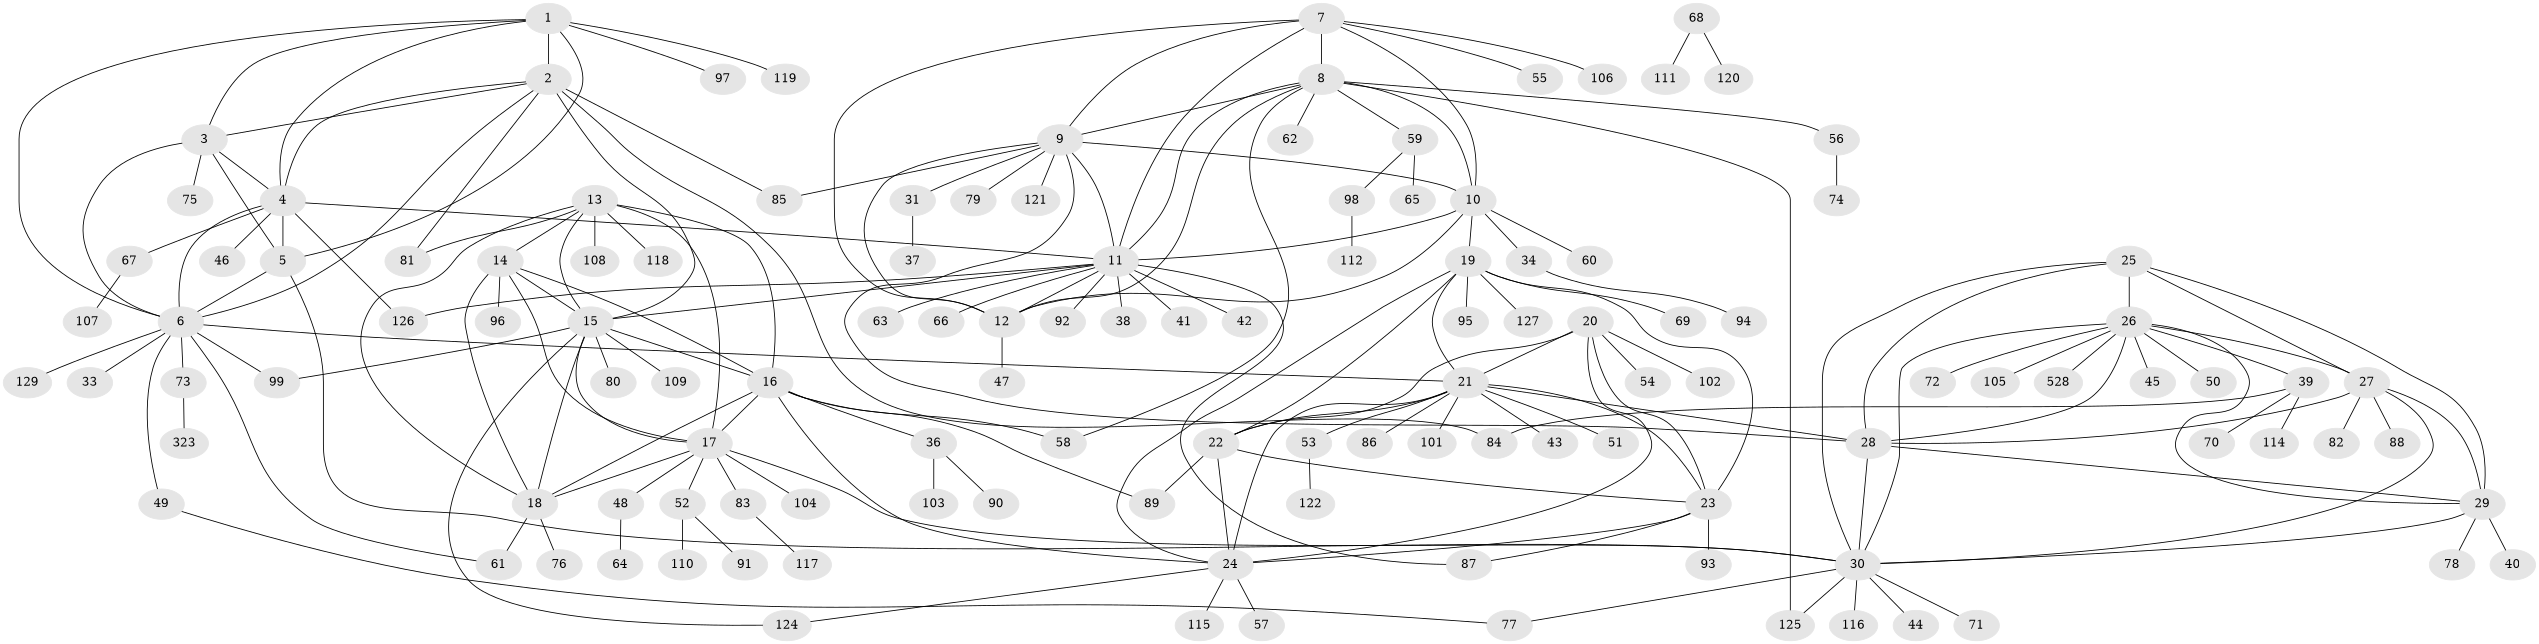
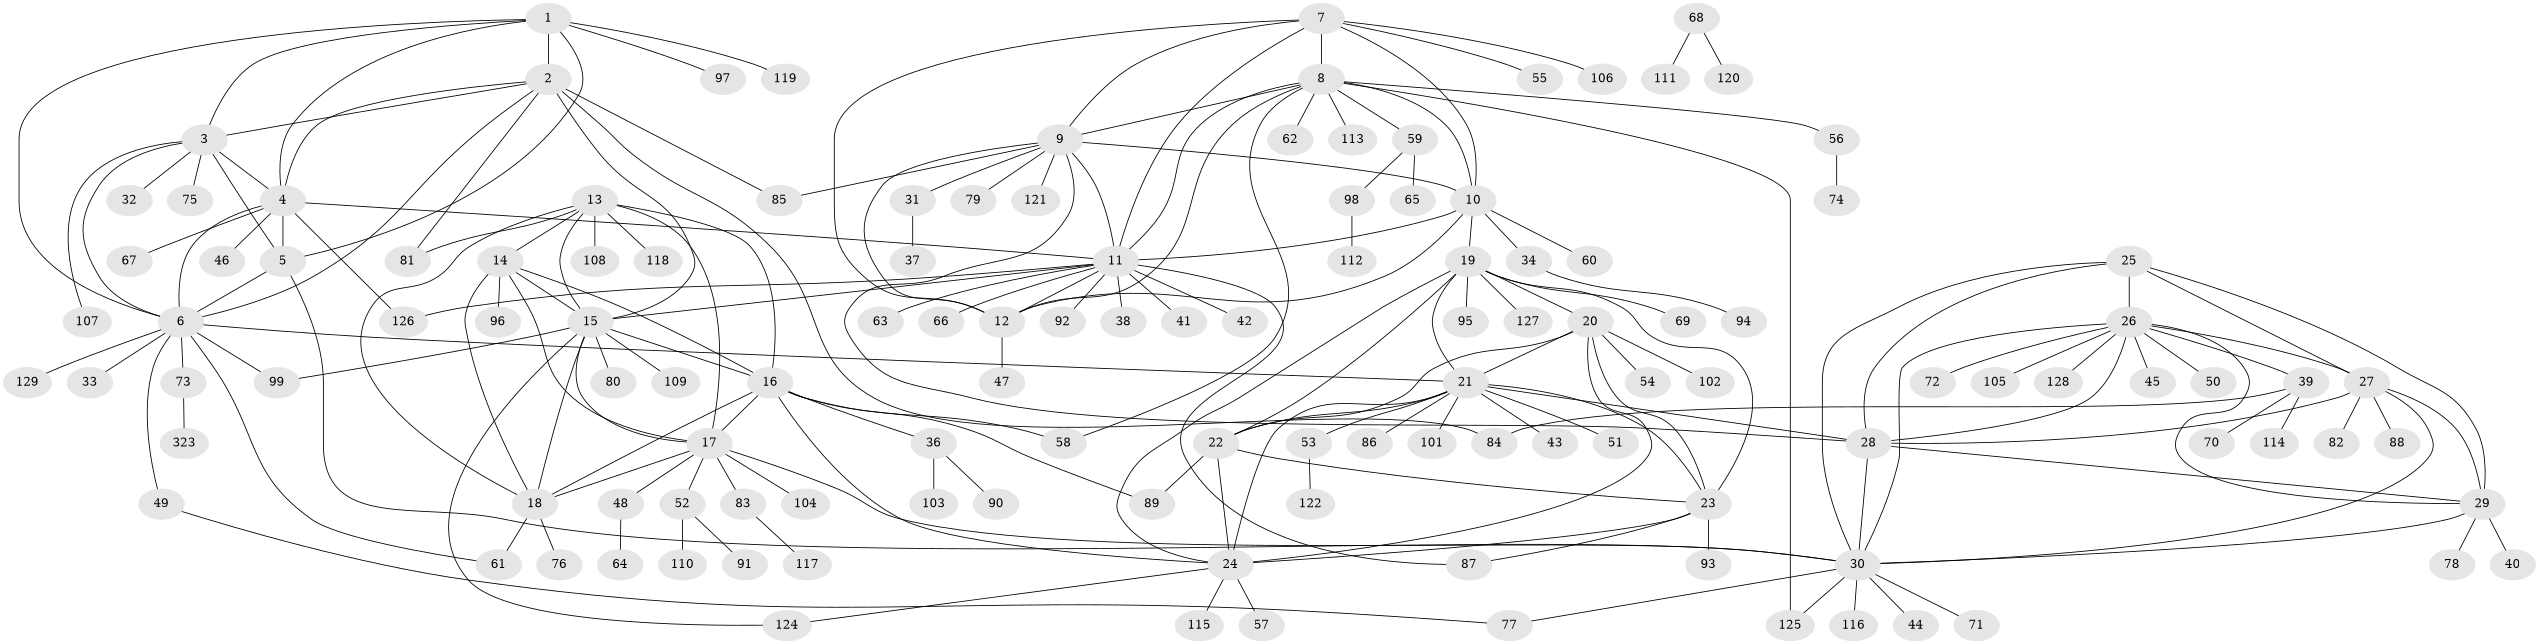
  graph {
    node [color=gray90 style=filled]
    1
    2
    3
    4
    5
    6
    97
    119
    15
    84
    85
    81
+   32
    75
    107
    11
    46
    67
    126
    30
    21
    33
    49
    61
    73
    99
    129
    16
    17
    18
    80
    109
    124
    12
    38
    41
    42
    63
    66
    87
    92
    125
    44
    71
    77
    116
    28
    24
    22
    23
    43
    51
    53
    86
    101
    n56 [label=323]
    7
    8
    9
    10
    55
    106
    56
    58
    59
    62
+   113
    31
    79
    121
    19
    34
    60
    47
    74
    65
    98
    29
    37
    20
    69
    95
    127
    94
    13
    14
    108
    118
    96
    36
    89
    48
    52
    83
    104
    76
    57
    115
    90
    103
    64
    91
    110
    117
    54
    102
    93
    122
    25
    26
    27
    39
    45
    50
    72
    105
-   128 [label=528]
+   128
    82
    88
    40
    78
    70
    114
    68
    111
    120
    112
    1 -- 2
    1 -- 3
    1 -- 4
    1 -- 5
    1 -- 6
    1 -- 97
    1 -- 119
    2 -- 3
    2 -- 4
    2 -- 6
    2 -- 15
    2 -- 84
    2 -- 85
    2 -- 81
    3 -- 4
    3 -- 5
    3 -- 6
+   3 -- 32
    3 -- 75
-   67 -- 107
+   3 -- 107
    4 -- 5
    4 -- 6
    4 -- 11
    4 -- 46
    4 -- 67
    4 -- 126
    5 -- 6
    5 -- 30
    6 -- 21
    6 -- 33
    6 -- 49
    6 -- 61
    6 -- 73
    6 -- 99
    6 -- 129
    15 -- 99
    15 -- 16
    15 -- 17
    15 -- 18
    15 -- 80
    15 -- 109
    15 -- 124
    11 -- 15
    11 -- 126
    11 -- 12
    11 -- 38
    11 -- 41
    11 -- 42
    11 -- 63
    11 -- 66
    11 -- 87
    11 -- 92
    30 -- 125
    30 -- 44
    30 -- 71
    30 -- 77
    30 -- 116
    21 -- 28
    21 -- 24
    21 -- 22
    21 -- 23
    21 -- 43
    21 -- 51
    21 -- 53
    21 -- 86
    21 -- 101
    49 -- 77
    73 -- n56
    16 -- 17
    16 -- 18
    16 -- 24
    16 -- 58
    16 -- 36
    16 -- 89
    17 -- 30
    17 -- 18
    17 -- 48
    17 -- 52
    17 -- 83
    17 -- 104
    18 -- 61
    18 -- 76
    12 -- 47
    28 -- 30
    28 -- 29
    24 -- 124
    24 -- 57
    24 -- 115
    22 -- 24
    22 -- 23
    22 -- 89
    23 -- 87
    23 -- 24
    23 -- 93
    53 -- 122
    7 -- 11
    7 -- 12
    7 -- 8
    7 -- 9
    7 -- 10
    7 -- 55
    7 -- 106
    8 -- 11
    8 -- 12
    8 -- 125
    8 -- 9
    8 -- 10
    8 -- 56
    8 -- 58
    8 -- 59
    8 -- 62
+   8 -- 113
    9 -- 85
    9 -- 11
    9 -- 12
    9 -- 28
    9 -- 10
    9 -- 31
    9 -- 79
    9 -- 121
    10 -- 11
    10 -- 12
    10 -- 19
    10 -- 34
    10 -- 60
    56 -- 74
    59 -- 65
    59 -- 98
    31 -- 37
    19 -- 21
    19 -- 24
    19 -- 22
    19 -- 23
+   19 -- 20
    19 -- 69
    19 -- 95
    19 -- 127
    34 -- 94
    98 -- 112
    29 -- 30
    29 -- 40
    29 -- 78
    20 -- 21
    20 -- 24
    20 -- 22
    20 -- 23
    20 -- 54
    20 -- 102
    13 -- 15
    13 -- 81
    13 -- 16
    13 -- 17
    13 -- 18
    13 -- 14
    13 -- 108
    13 -- 118
    14 -- 15
    14 -- 16
    14 -- 17
    14 -- 18
    14 -- 96
    36 -- 90
    36 -- 103
    48 -- 64
    52 -- 91
    52 -- 110
    83 -- 117
    25 -- 30
    25 -- 28
    25 -- 29
    25 -- 26
    25 -- 27
    26 -- 30
    26 -- 28
    26 -- 29
    26 -- 27
    26 -- 39
    26 -- 45
    26 -- 50
    26 -- 72
    26 -- 105
    26 -- 128
    27 -- 30
    27 -- 28
    27 -- 29
    27 -- 82
    27 -- 88
    39 -- 84
    39 -- 70
    39 -- 114
    68 -- 111
    68 -- 120
  }
